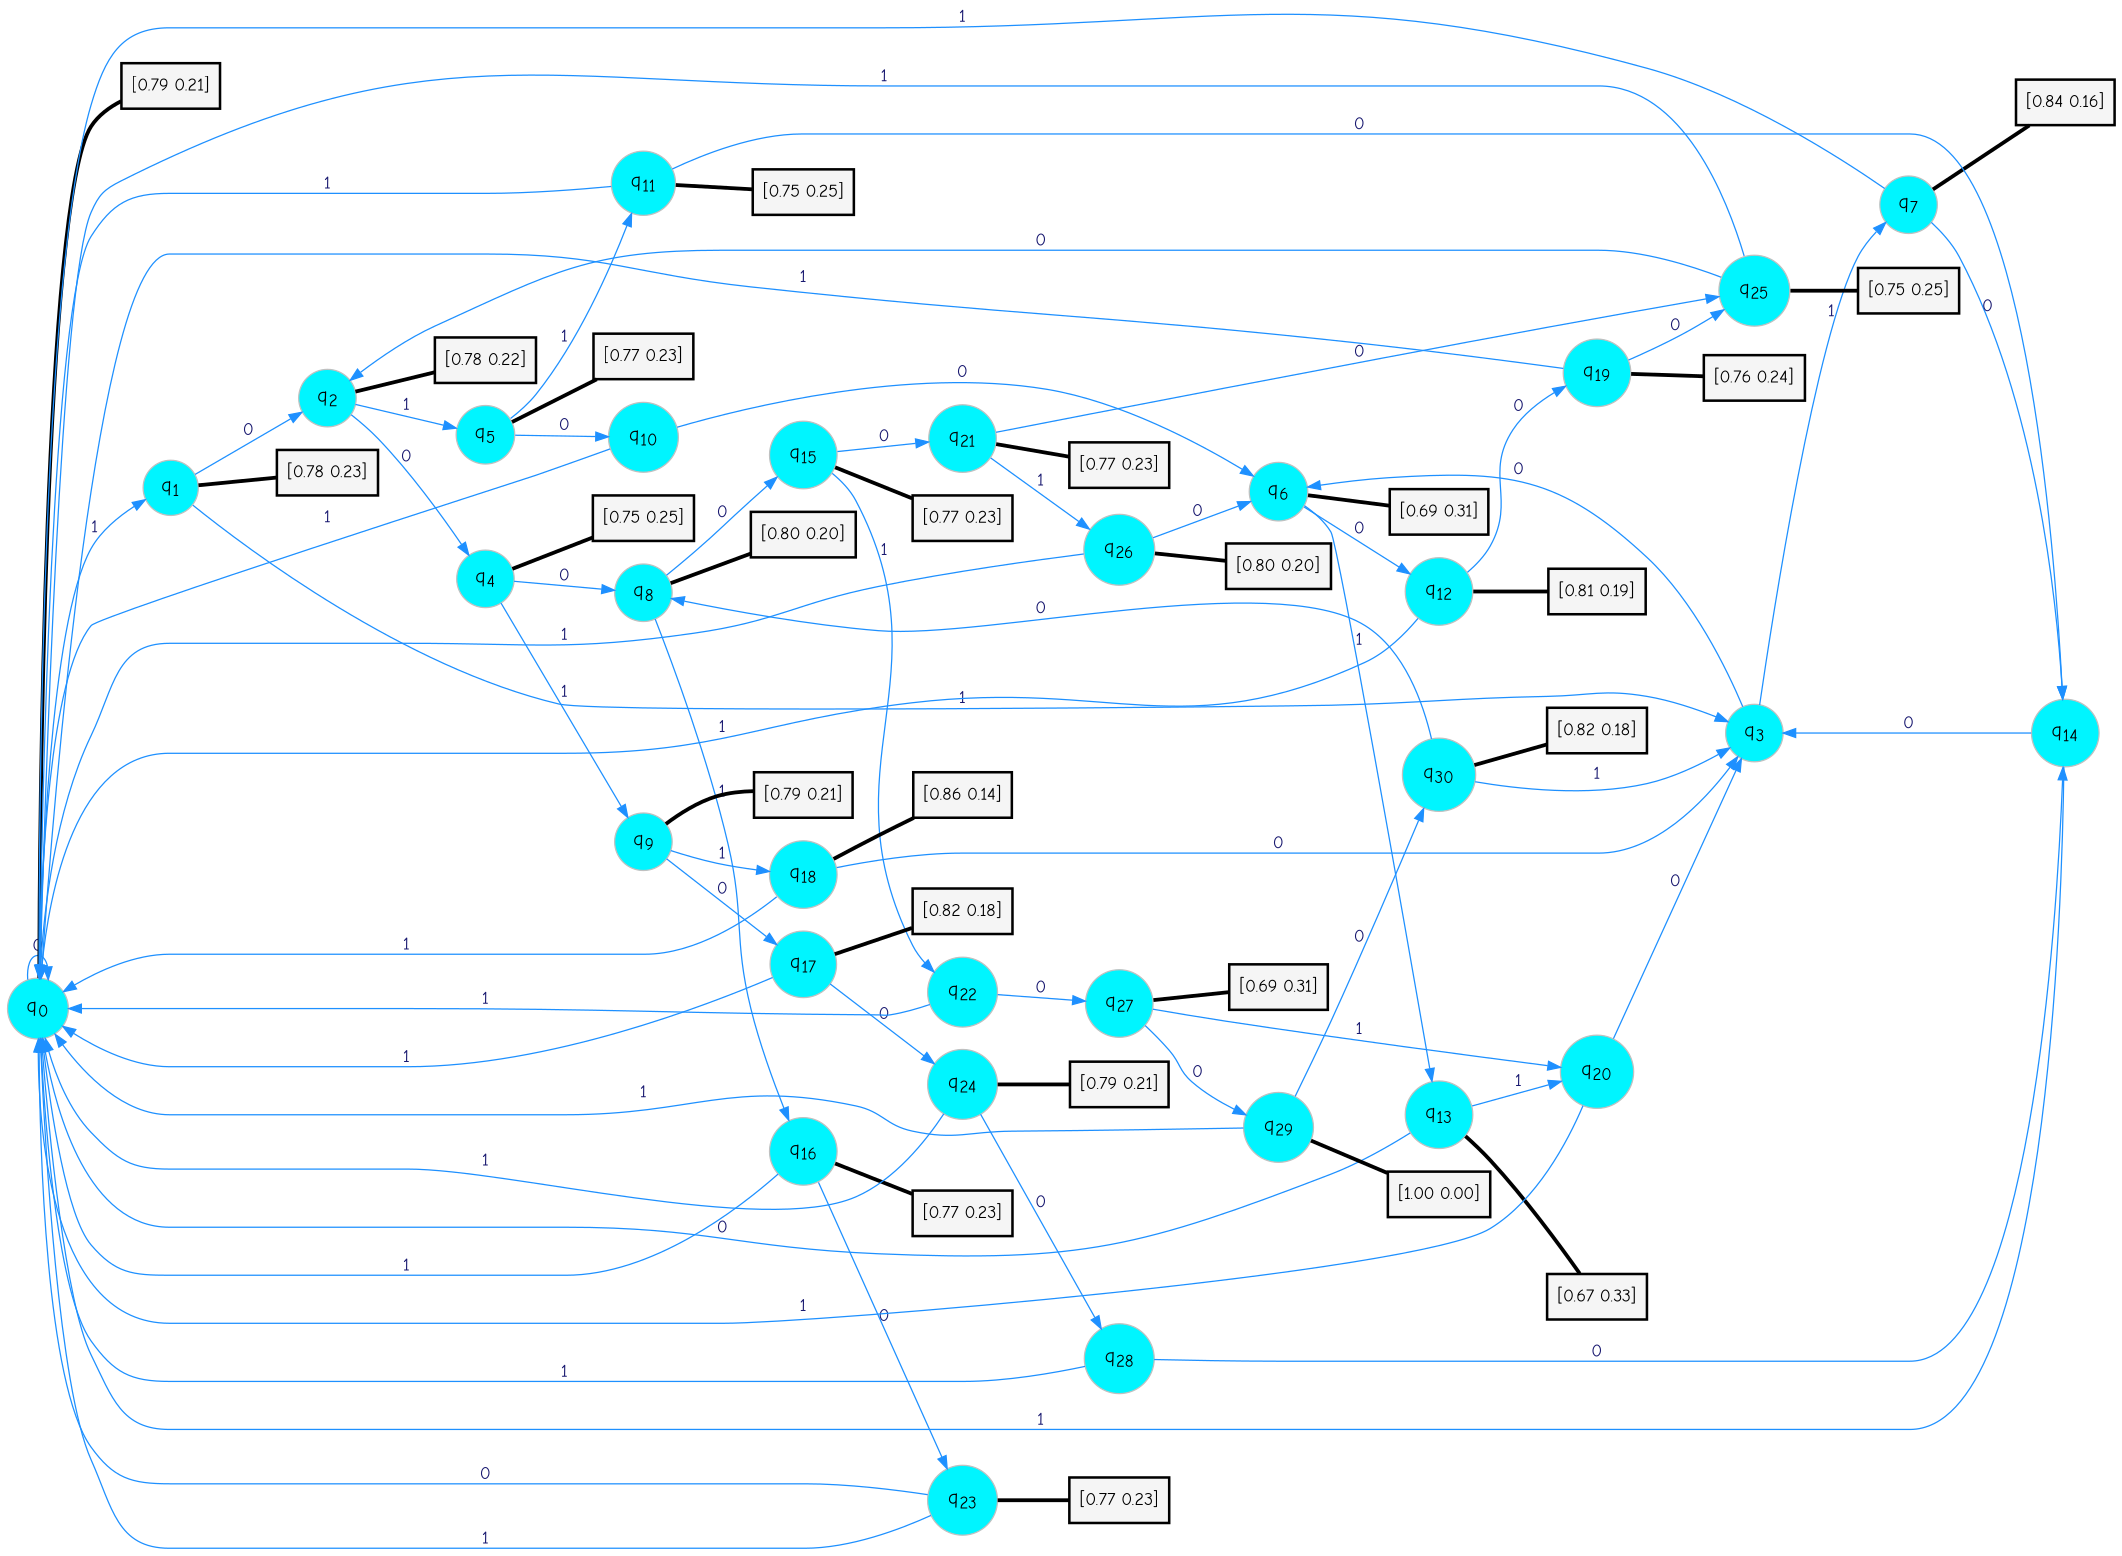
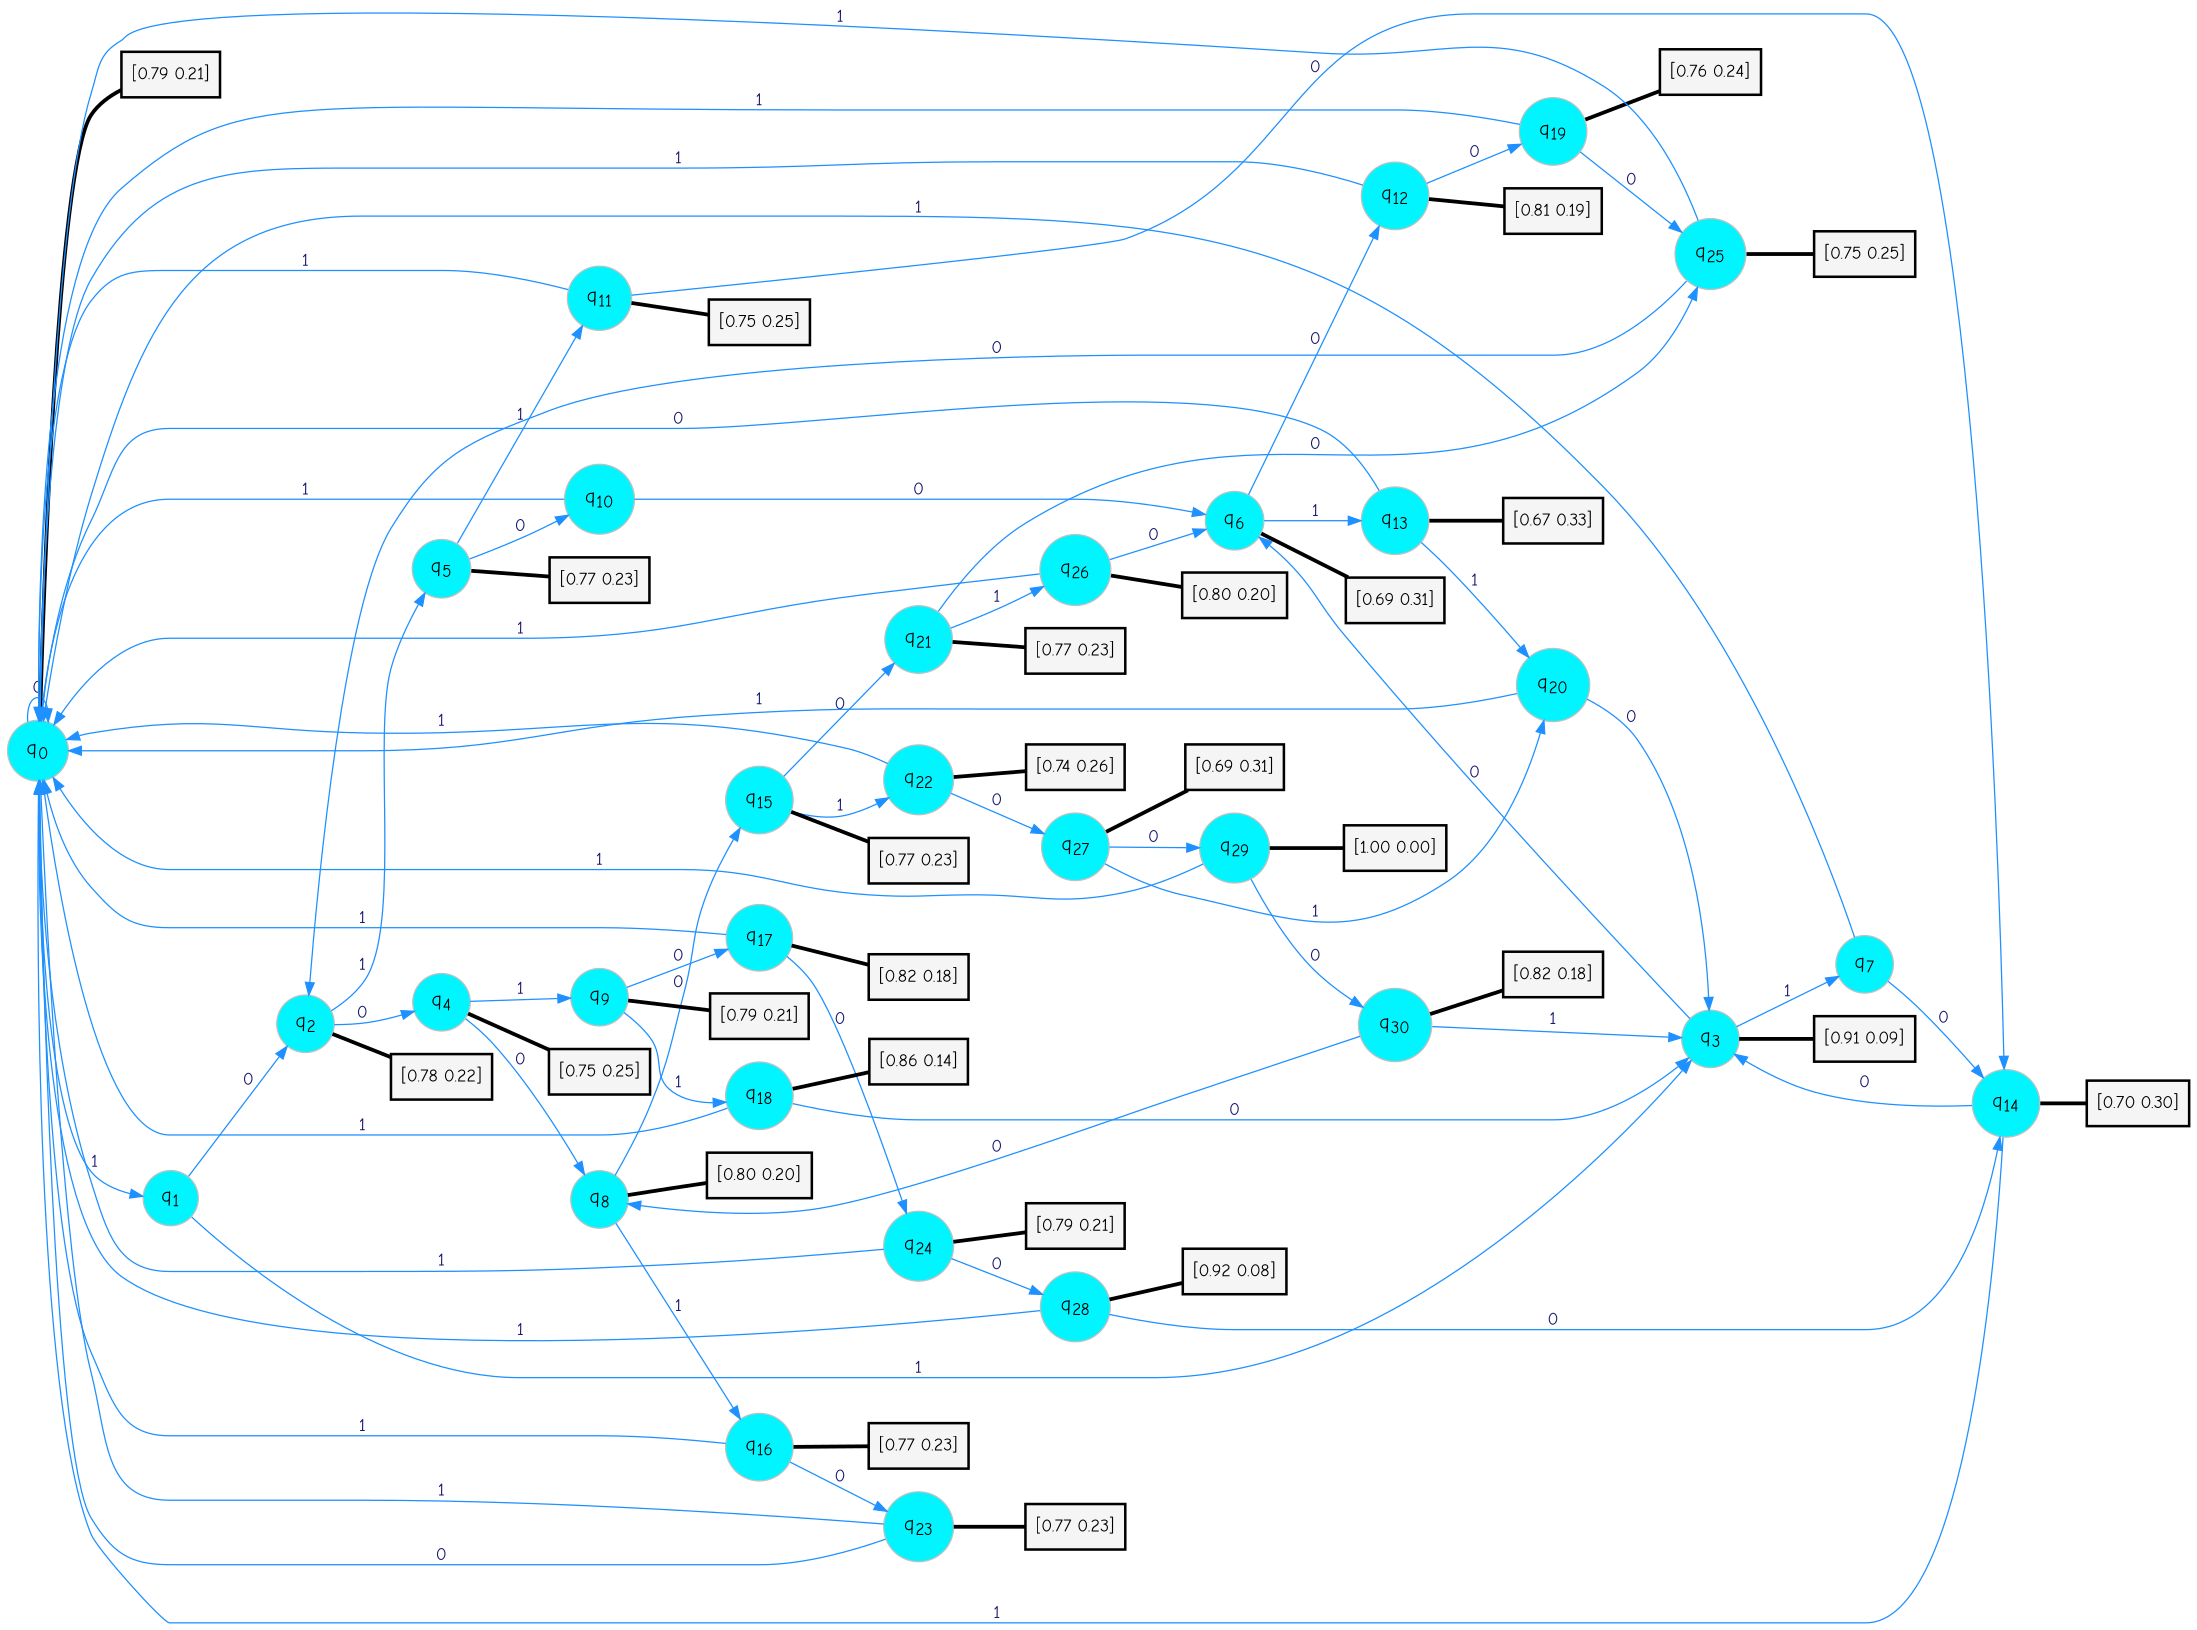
  digraph {
    fontname="Comic Neue"
    rankdir=LR
    node [color=gray fillcolor=turquoise1 fontcolor=black fontname="Comic Neue" fontsize=16 fontweight=bold shape=circle style=filled]
    edge [arrowsize=1 color=dodgerblue1 fontcolor=midnightblue fontname="Comic Neue" fontweight=bold penwidth=1 style=solid weight=20]
    n1 [label=<q<SUB>0</SUB>>]
    n2 [label=<q<SUB>1</SUB>>]
    n3 [color=black fillcolor=whitesmoke fontsize=14 label="[0.79 0.21]" penwidth=2 shape=box]
    n4 [label=<q<SUB>2</SUB>>]
    n5 [label=<q<SUB>3</SUB>>]
-   n6 [color=black fillcolor=whitesmoke fontsize=14 label="[0.78 0.23]" penwidth=2 shape=box]
    n7 [label=<q<SUB>4</SUB>>]
    n8 [label=<q<SUB>5</SUB>>]
    n9 [color=black fillcolor=whitesmoke fontsize=14 label="[0.78 0.22]" penwidth=2 shape=box]
    n10 [label=<q<SUB>6</SUB>>]
    n11 [label=<q<SUB>7</SUB>>]
+   n12 [color=black fillcolor=whitesmoke fontsize=14 label="[0.91 0.09]" penwidth=2 shape=box]
    n13 [label=<q<SUB>8</SUB>>]
    n14 [label=<q<SUB>9</SUB>>]
    n15 [color=black fillcolor=whitesmoke fontsize=14 label="[0.75 0.25]" penwidth=2 shape=box]
    n16 [label=<q<SUB>10</SUB>>]
    n17 [label=<q<SUB>11</SUB>>]
    n18 [color=black fillcolor=whitesmoke fontsize=14 label="[0.77 0.23]" penwidth=2 shape=box]
    n19 [label=<q<SUB>12</SUB>>]
    n20 [label=<q<SUB>13</SUB>>]
    n21 [color=black fillcolor=whitesmoke fontsize=14 label="[0.69 0.31]" penwidth=2 shape=box]
    n22 [label=<q<SUB>14</SUB>>]
-   n23 [color=black fillcolor=whitesmoke fontsize=14 label="[0.84 0.16]" penwidth=2 shape=box]
    n24 [label=<q<SUB>15</SUB>>]
    n25 [label=<q<SUB>16</SUB>>]
    n26 [color=black fillcolor=whitesmoke fontsize=14 label="[0.80 0.20]" penwidth=2 shape=box]
    n27 [label=<q<SUB>17</SUB>>]
    n28 [label=<q<SUB>18</SUB>>]
    n29 [color=black fillcolor=whitesmoke fontsize=14 label="[0.79 0.21]" penwidth=2 shape=box]
    n30 [color=black fillcolor=whitesmoke fontsize=14 label="[0.75 0.25]" penwidth=2 shape=box]
    n31 [label=<q<SUB>19</SUB>>]
    n32 [color=black fillcolor=whitesmoke fontsize=14 label="[0.81 0.19]" penwidth=2 shape=box]
    n33 [label=<q<SUB>20</SUB>>]
    n34 [color=black fillcolor=whitesmoke fontsize=14 label="[0.67 0.33]" penwidth=2 shape=box]
+   n35 [color=black fillcolor=whitesmoke fontsize=14 label="[0.70 0.30]" penwidth=2 shape=box]
    n36 [label=<q<SUB>21</SUB>>]
    n37 [label=<q<SUB>22</SUB>>]
    n38 [color=black fillcolor=whitesmoke fontsize=14 label="[0.77 0.23]" penwidth=2 shape=box]
    n39 [label=<q<SUB>23</SUB>>]
    n40 [color=black fillcolor=whitesmoke fontsize=14 label="[0.77 0.23]" penwidth=2 shape=box]
    n41 [label=<q<SUB>24</SUB>>]
    n42 [color=black fillcolor=whitesmoke fontsize=14 label="[0.82 0.18]" penwidth=2 shape=box]
    n43 [color=black fillcolor=whitesmoke fontsize=14 label="[0.86 0.14]" penwidth=2 shape=box]
    n44 [label=<q<SUB>25</SUB>>]
    n45 [color=black fillcolor=whitesmoke fontsize=14 label="[0.76 0.24]" penwidth=2 shape=box]
    n46 [label=<q<SUB>26</SUB>>]
    n47 [color=black fillcolor=whitesmoke fontsize=14 label="[0.77 0.23]" penwidth=2 shape=box]
    n48 [label=<q<SUB>27</SUB>>]
+   n49 [color=black fillcolor=whitesmoke fontsize=14 label="[0.74 0.26]" penwidth=2 shape=box]
    n50 [color=black fillcolor=whitesmoke fontsize=14 label="[0.77 0.23]" penwidth=2 shape=box]
    n51 [label=<q<SUB>28</SUB>>]
    n52 [color=black fillcolor=whitesmoke fontsize=14 label="[0.79 0.21]" penwidth=2 shape=box]
    n53 [color=black fillcolor=whitesmoke fontsize=14 label="[0.75 0.25]" penwidth=2 shape=box]
    n54 [color=black fillcolor=whitesmoke fontsize=14 label="[0.80 0.20]" penwidth=2 shape=box]
    n55 [label=<q<SUB>29</SUB>>]
    n56 [color=black fillcolor=whitesmoke fontsize=14 label="[0.69 0.31]" penwidth=2 shape=box]
+   n57 [color=black fillcolor=whitesmoke fontsize=14 label="[0.92 0.08]" penwidth=2 shape=box]
    n58 [label=<q<SUB>30</SUB>>]
    n59 [color=black fillcolor=whitesmoke fontsize=14 label="[1.00 0.00]" penwidth=2 shape=box]
    n60 [color=black fillcolor=whitesmoke fontsize=14 label="[0.82 0.18]" penwidth=2 shape=box]
    n1 -> n1 [label=0]
    n1 -> n2 [label=1]
    n1 -> n3 [arrowhead=none color=black penwidth=3]
    n2 -> n4 [label=0]
    n2 -> n5 [label=1]
-   n2 -> n6 [arrowhead=none color=black penwidth=3]
    n4 -> n7 [label=0]
    n4 -> n8 [label=1]
    n4 -> n9 [arrowhead=none color=black penwidth=3]
    n5 -> n10 [label=0]
    n5 -> n11 [label=1]
+   n5 -> n12 [arrowhead=none color=black penwidth=3]
    n7 -> n13 [label=0]
    n7 -> n14 [label=1]
    n7 -> n15 [arrowhead=none color=black penwidth=3]
    n8 -> n16 [label=0]
    n8 -> n17 [label=1]
    n8 -> n18 [arrowhead=none color=black penwidth=3]
    n10 -> n19 [label=0]
    n10 -> n20 [label=1]
    n10 -> n21 [arrowhead=none color=black penwidth=3]
    n11 -> n1 [label=1]
    n11 -> n22 [label=0]
-   n11 -> n23 [arrowhead=none color=black penwidth=3]
    n13 -> n24 [label=0]
    n13 -> n25 [label=1]
    n13 -> n26 [arrowhead=none color=black penwidth=3]
    n14 -> n27 [label=0]
    n14 -> n28 [label=1]
    n14 -> n29 [arrowhead=none color=black penwidth=3]
    n16 -> n1 [label=1]
    n16 -> n10 [label=0]
    n17 -> n1 [label=1]
    n17 -> n22 [label=0]
    n17 -> n30 [arrowhead=none color=black penwidth=3]
    n19 -> n1 [label=1]
    n19 -> n31 [label=0]
    n19 -> n32 [arrowhead=none color=black penwidth=3]
    n20 -> n1 [label=0]
    n20 -> n33 [label=1]
    n20 -> n34 [arrowhead=none color=black penwidth=3]
    n22 -> n1 [label=1]
    n22 -> n5 [label=0]
+   n22 -> n35 [arrowhead=none color=black penwidth=3]
    n24 -> n36 [label=0]
    n24 -> n37 [label=1]
    n24 -> n38 [arrowhead=none color=black penwidth=3]
    n25 -> n1 [label=1]
    n25 -> n39 [label=0]
    n25 -> n40 [arrowhead=none color=black penwidth=3]
    n27 -> n1 [label=1]
    n27 -> n41 [label=0]
    n27 -> n42 [arrowhead=none color=black penwidth=3]
    n28 -> n1 [label=1]
    n28 -> n5 [label=0]
    n28 -> n43 [arrowhead=none color=black penwidth=3]
    n31 -> n1 [label=1]
    n31 -> n44 [label=0]
    n31 -> n45 [arrowhead=none color=black penwidth=3]
    n33 -> n1 [label=1]
    n33 -> n5 [label=0]
    n36 -> n44 [label=0]
    n36 -> n46 [label=1]
    n36 -> n47 [arrowhead=none color=black penwidth=3]
    n37 -> n1 [label=1]
    n37 -> n48 [label=0]
+   n37 -> n49 [arrowhead=none color=black penwidth=3]
    n39 -> n1 [label=0]
    n39 -> n1 [label=1]
    n39 -> n50 [arrowhead=none color=black penwidth=3]
    n41 -> n1 [label=1]
    n41 -> n51 [label=0]
    n41 -> n52 [arrowhead=none color=black penwidth=3]
    n44 -> n1 [label=1]
    n44 -> n4 [label=0]
    n44 -> n53 [arrowhead=none color=black penwidth=3]
    n46 -> n1 [label=1]
    n46 -> n10 [label=0]
    n46 -> n54 [arrowhead=none color=black penwidth=3]
    n48 -> n33 [label=1]
    n48 -> n55 [label=0]
    n48 -> n56 [arrowhead=none color=black penwidth=3]
    n51 -> n1 [label=1]
    n51 -> n22 [label=0]
+   n51 -> n57 [arrowhead=none color=black penwidth=3]
    n55 -> n1 [label=1]
    n55 -> n58 [label=0]
    n55 -> n59 [arrowhead=none color=black penwidth=3]
    n58 -> n5 [label=1]
    n58 -> n13 [label=0]
    n58 -> n60 [arrowhead=none color=black penwidth=3]
  }
